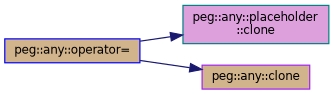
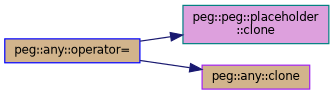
  digraph {
    rankdir=RL
    node [fillcolor=tan fontname=Helvetica fontsize=10 shape=record style=filled]
    edge [color=midnightblue dir=back fontname=Helvetica fontsize=10 labelfontname=Helvetica labelfontsize=10 style=solid]
-   n1 [color=teal fillcolor=plum fontcolor=black height=0.2 label="peg::any::placeholder\l::clone" width=0.4]
+   n1 [color=teal fillcolor=plum fontcolor=black height=0.2 label="peg::peg::placeholder\l::clone" width=0.4]
    n2 [color=blue height=0.2 label="peg::any::operator=" width=0.4]
    n3 [color=purple height=0.2 label="peg::any::clone" width=0.4]
    n1 -> n2
    n3 -> n2
  }
